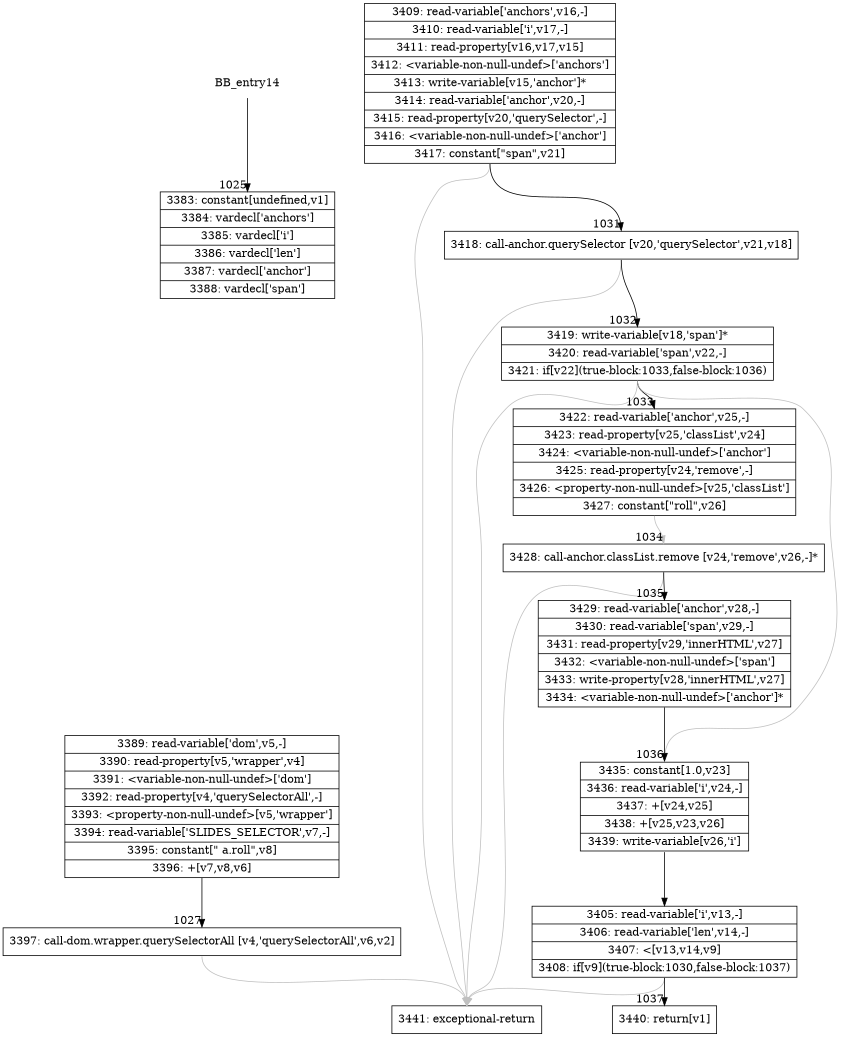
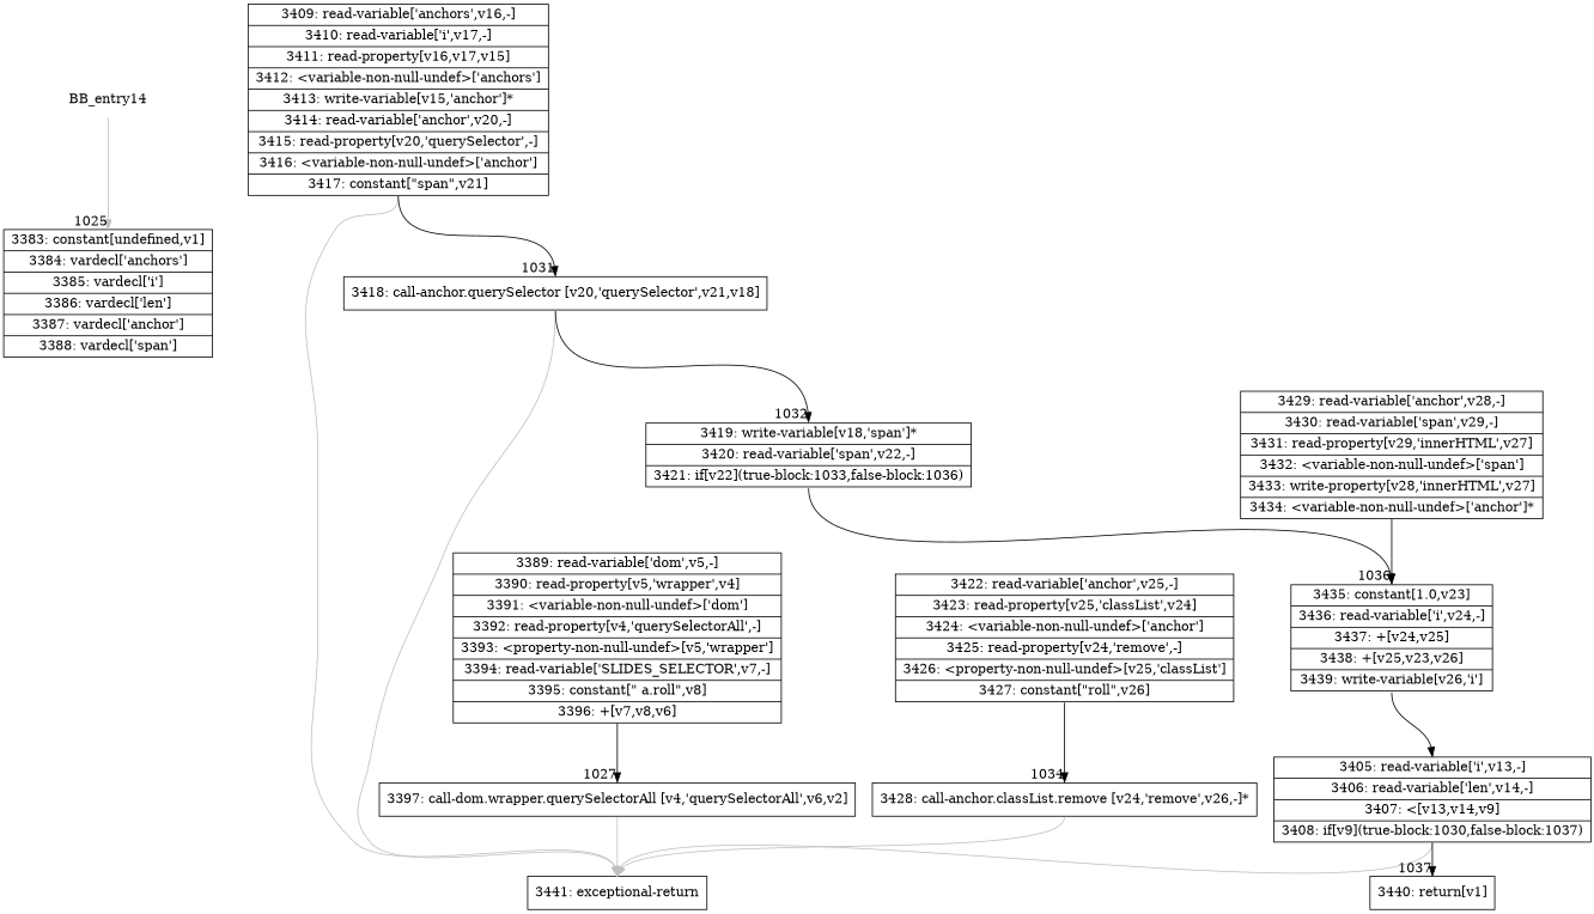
  digraph {
    rankdir=TD
    node [shape=record]
    edge [headport=n tailport=s]
    n1 [label=BB_entry14 shape=none]
    n2 [label="{3383: constant[undefined,v1]|3384: vardecl['anchors']|3385: vardecl['i']|3386: vardecl['len']|3387: vardecl['anchor']|3388: vardecl['span']}"]
    n3 [label="{3389: read-variable['dom',v5,-]|3390: read-property[v5,'wrapper',v4]|3391: \<variable-non-null-undef\>['dom']|3392: read-property[v4,'querySelectorAll',-]|3393: \<property-non-null-undef\>[v5,'wrapper']|3394: read-variable['SLIDES_SELECTOR',v7,-]|3395: constant[\" a.roll\",v8]|3396: +[v7,v8,v6]}"]
    n4 [label="{3397: call-dom.wrapper.querySelectorAll [v4,'querySelectorAll',v6,v2]}"]
    n5 [label="{3441: exceptional-return}"]
    n6 [label="{3405: read-variable['i',v13,-]|3406: read-variable['len',v14,-]|3407: \<[v13,v14,v9]|3408: if[v9](true-block:1030,false-block:1037)}"]
    n7 [label="{3440: return[v1]}"]
    n8 [label="{3409: read-variable['anchors',v16,-]|3410: read-variable['i',v17,-]|3411: read-property[v16,v17,v15]|3412: \<variable-non-null-undef\>['anchors']|3413: write-variable[v15,'anchor']*|3414: read-variable['anchor',v20,-]|3415: read-property[v20,'querySelector',-]|3416: \<variable-non-null-undef\>['anchor']|3417: constant[\"span\",v21]}"]
    n9 [label="{3418: call-anchor.querySelector [v20,'querySelector',v21,v18]}"]
    n10 [label="{3419: write-variable[v18,'span']*|3420: read-variable['span',v22,-]|3421: if[v22](true-block:1033,false-block:1036)}"]
    n11 [label="{3422: read-variable['anchor',v25,-]|3423: read-property[v25,'classList',v24]|3424: \<variable-non-null-undef\>['anchor']|3425: read-property[v24,'remove',-]|3426: \<property-non-null-undef\>[v25,'classList']|3427: constant[\"roll\",v26]}"]
    n12 [label="{3435: constant[1.0,v23]|3436: read-variable['i',v24,-]|3437: +[v24,v25]|3438: +[v25,v23,v26]|3439: write-variable[v26,'i']}"]
    n13 [label="{3428: call-anchor.classList.remove [v24,'remove',v26,-]*}"]
    n14 [label="{3429: read-variable['anchor',v28,-]|3430: read-variable['span',v29,-]|3431: read-property[v29,'innerHTML',v27]|3432: \<variable-non-null-undef\>['span']|3433: write-property[v28,'innerHTML',v27]|3434: \<variable-non-null-undef\>['anchor']*}"]
-   n1 -> n2 [headlabel="    1025"]
+   n1 -> n2 [headlabel="    1025" color=gray]
    n3 -> n4 [headlabel="      1027"]
    n4 -> n5 [color=gray]
    n6 -> n5 [color=gray]
    n6 -> n7 [headlabel="      1037"]
    n8 -> n5 [color=gray]
    n8 -> n9 [headlabel="      1031"]
    n9 -> n5 [color=gray]
    n9 -> n10 [headlabel="      1032"]
-   n10 -> n5 [color=gray]
-   n10 -> n11 [headlabel="      1033"]
-   n10 -> n12 [headlabel="      1036" color=gray]
-   n11 -> n13 [headlabel="      1034" color=gray]
+   n10 -> n12 [headlabel="      1036"]
+   n11 -> n13 [headlabel="      1034"]
    n12 -> n6
    n13 -> n5 [color=gray]
-   n13 -> n14 [headlabel="      1035"]
    n14 -> n12
  }
